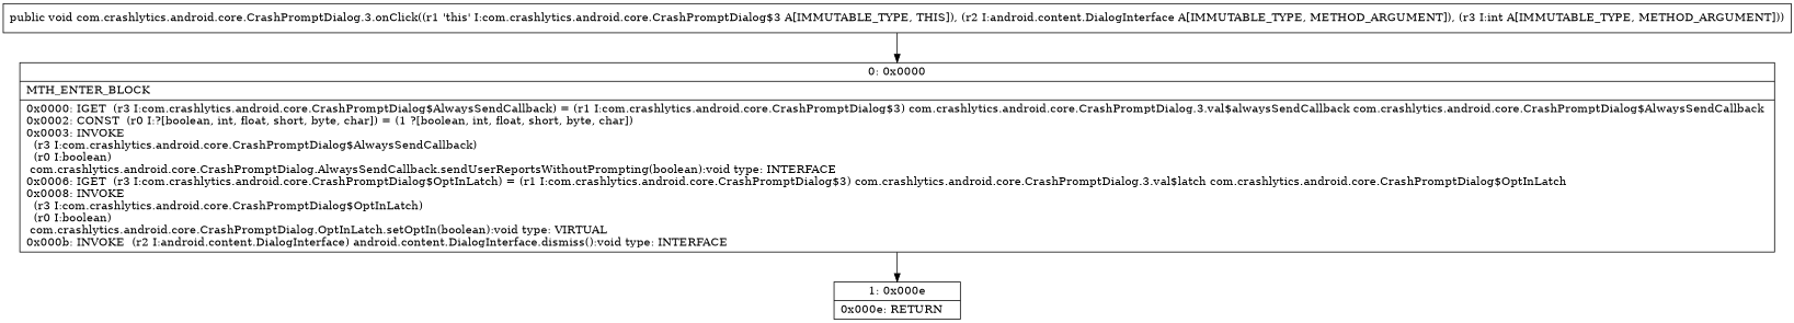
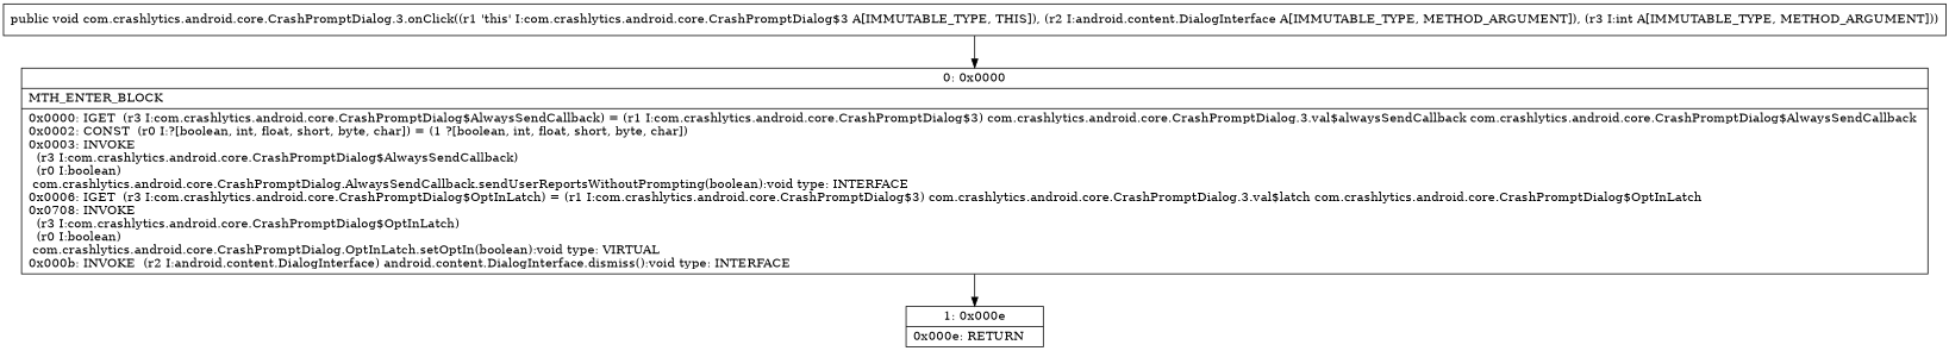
  digraph {
    node [shape=record]
-   n1 [label="{0\:\ 0x0000|MTH_ENTER_BLOCK\l|0x0000: IGET  (r3 I:com.crashlytics.android.core.CrashPromptDialog$AlwaysSendCallback) = (r1 I:com.crashlytics.android.core.CrashPromptDialog$3) com.crashlytics.android.core.CrashPromptDialog.3.val$alwaysSendCallback com.crashlytics.android.core.CrashPromptDialog$AlwaysSendCallback \l0x0002: CONST  (r0 I:?[boolean, int, float, short, byte, char]) = (1 ?[boolean, int, float, short, byte, char]) \l0x0003: INVOKE  \l  (r3 I:com.crashlytics.android.core.CrashPromptDialog$AlwaysSendCallback)\l  (r0 I:boolean)\l com.crashlytics.android.core.CrashPromptDialog.AlwaysSendCallback.sendUserReportsWithoutPrompting(boolean):void type: INTERFACE \l0x0006: IGET  (r3 I:com.crashlytics.android.core.CrashPromptDialog$OptInLatch) = (r1 I:com.crashlytics.android.core.CrashPromptDialog$3) com.crashlytics.android.core.CrashPromptDialog.3.val$latch com.crashlytics.android.core.CrashPromptDialog$OptInLatch \l0x0008: INVOKE  \l  (r3 I:com.crashlytics.android.core.CrashPromptDialog$OptInLatch)\l  (r0 I:boolean)\l com.crashlytics.android.core.CrashPromptDialog.OptInLatch.setOptIn(boolean):void type: VIRTUAL \l0x000b: INVOKE  (r2 I:android.content.DialogInterface) android.content.DialogInterface.dismiss():void type: INTERFACE \l}"]
+   n1 [label="{0\:\ 0x0000|MTH_ENTER_BLOCK\l|0x0000: IGET  (r3 I:com.crashlytics.android.core.CrashPromptDialog$AlwaysSendCallback) = (r1 I:com.crashlytics.android.core.CrashPromptDialog$3) com.crashlytics.android.core.CrashPromptDialog.3.val$alwaysSendCallback com.crashlytics.android.core.CrashPromptDialog$AlwaysSendCallback \l0x0002: CONST  (r0 I:?[boolean, int, float, short, byte, char]) = (1 ?[boolean, int, float, short, byte, char]) \l0x0003: INVOKE  \l  (r3 I:com.crashlytics.android.core.CrashPromptDialog$AlwaysSendCallback)\l  (r0 I:boolean)\l com.crashlytics.android.core.CrashPromptDialog.AlwaysSendCallback.sendUserReportsWithoutPrompting(boolean):void type: INTERFACE \l0x0006: IGET  (r3 I:com.crashlytics.android.core.CrashPromptDialog$OptInLatch) = (r1 I:com.crashlytics.android.core.CrashPromptDialog$3) com.crashlytics.android.core.CrashPromptDialog.3.val$latch com.crashlytics.android.core.CrashPromptDialog$OptInLatch \l0x0708: INVOKE  \l  (r3 I:com.crashlytics.android.core.CrashPromptDialog$OptInLatch)\l  (r0 I:boolean)\l com.crashlytics.android.core.CrashPromptDialog.OptInLatch.setOptIn(boolean):void type: VIRTUAL \l0x000b: INVOKE  (r2 I:android.content.DialogInterface) android.content.DialogInterface.dismiss():void type: INTERFACE \l}"]
    n2 [label="{1\:\ 0x000e|0x000e: RETURN   \l}"]
    n3 [label="{public void com.crashlytics.android.core.CrashPromptDialog.3.onClick((r1 'this' I:com.crashlytics.android.core.CrashPromptDialog$3 A[IMMUTABLE_TYPE, THIS]), (r2 I:android.content.DialogInterface A[IMMUTABLE_TYPE, METHOD_ARGUMENT]), (r3 I:int A[IMMUTABLE_TYPE, METHOD_ARGUMENT])) }"]
    n1 -> n2
    n3 -> n1
  }
